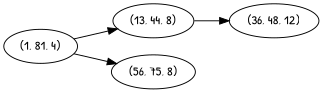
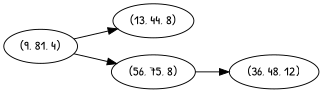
  digraph {
    fontname="Patrick Hand"
    rankdir=LR
    node [fontname="Patrick Hand"]
    edge [fontname="Patrick Hand"]
-   "(9, 81, 4)" [label="(1, 81, 4)"]
+   "(9, 81, 4)"
    "(13, 44, 8)"
    "(56, 75, 8)"
    n4 [label="(36, 48, 12)"]
    "(9, 81, 4)" -> "(13, 44, 8)"
    "(9, 81, 4)" -> "(56, 75, 8)"
-   "(13, 44, 8)" -> n4
+   "(56, 75, 8)" -> n4
  }
